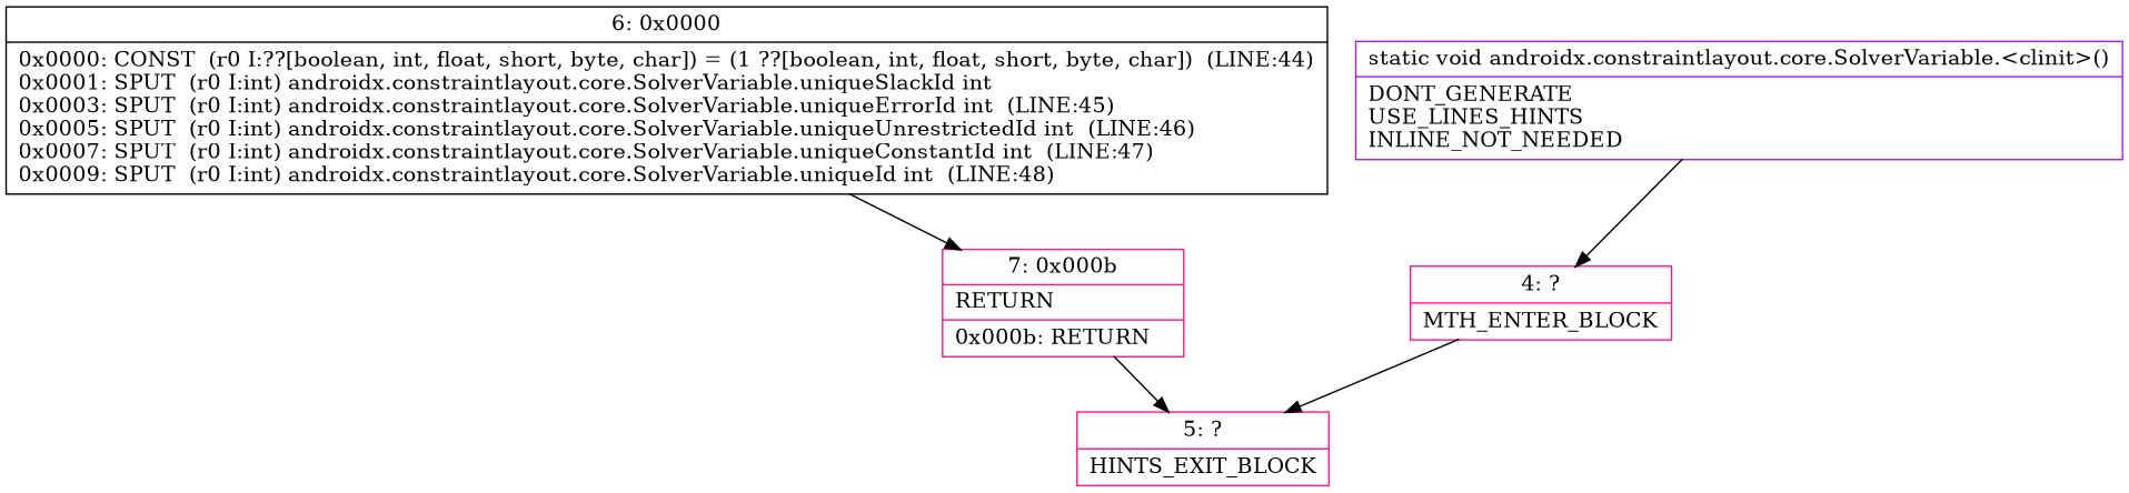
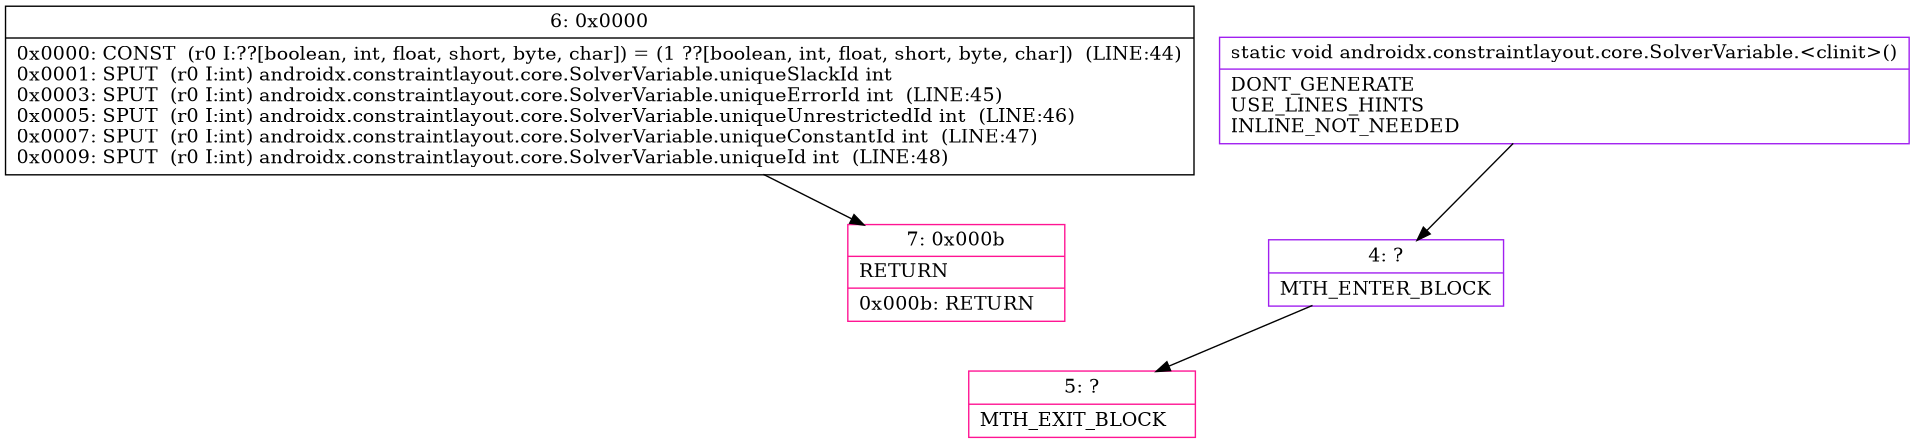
  digraph {
    node [color=purple shape=record]
-   n1 [color=deeppink label="{4\:\ ?|MTH_ENTER_BLOCK\l}"]
-   n2 [color=deeppink label="{5\:\ ?|HINTS_EXIT_BLOCK\l}"]
+   n1 [label="{4\:\ ?|MTH_ENTER_BLOCK\l}"]
+   n2 [color=deeppink label="{5\:\ ?|MTH_EXIT_BLOCK\l}"]
    n3 [color=black label="{6\:\ 0x0000|0x0000: CONST  (r0 I:??[boolean, int, float, short, byte, char]) = (1 ??[boolean, int, float, short, byte, char])  (LINE:44)\l0x0001: SPUT  (r0 I:int) androidx.constraintlayout.core.SolverVariable.uniqueSlackId int \l0x0003: SPUT  (r0 I:int) androidx.constraintlayout.core.SolverVariable.uniqueErrorId int  (LINE:45)\l0x0005: SPUT  (r0 I:int) androidx.constraintlayout.core.SolverVariable.uniqueUnrestrictedId int  (LINE:46)\l0x0007: SPUT  (r0 I:int) androidx.constraintlayout.core.SolverVariable.uniqueConstantId int  (LINE:47)\l0x0009: SPUT  (r0 I:int) androidx.constraintlayout.core.SolverVariable.uniqueId int  (LINE:48)\l}"]
    n4 [color=deeppink label="{7\:\ 0x000b|RETURN\l|0x000b: RETURN   \l}"]
    n5 [label="{static void androidx.constraintlayout.core.SolverVariable.\<clinit\>()  | DONT_GENERATE\lUSE_LINES_HINTS\lINLINE_NOT_NEEDED\l}"]
    n1 -> n2
    n3 -> n4
-   n4 -> n2
    n5 -> n1
  }
